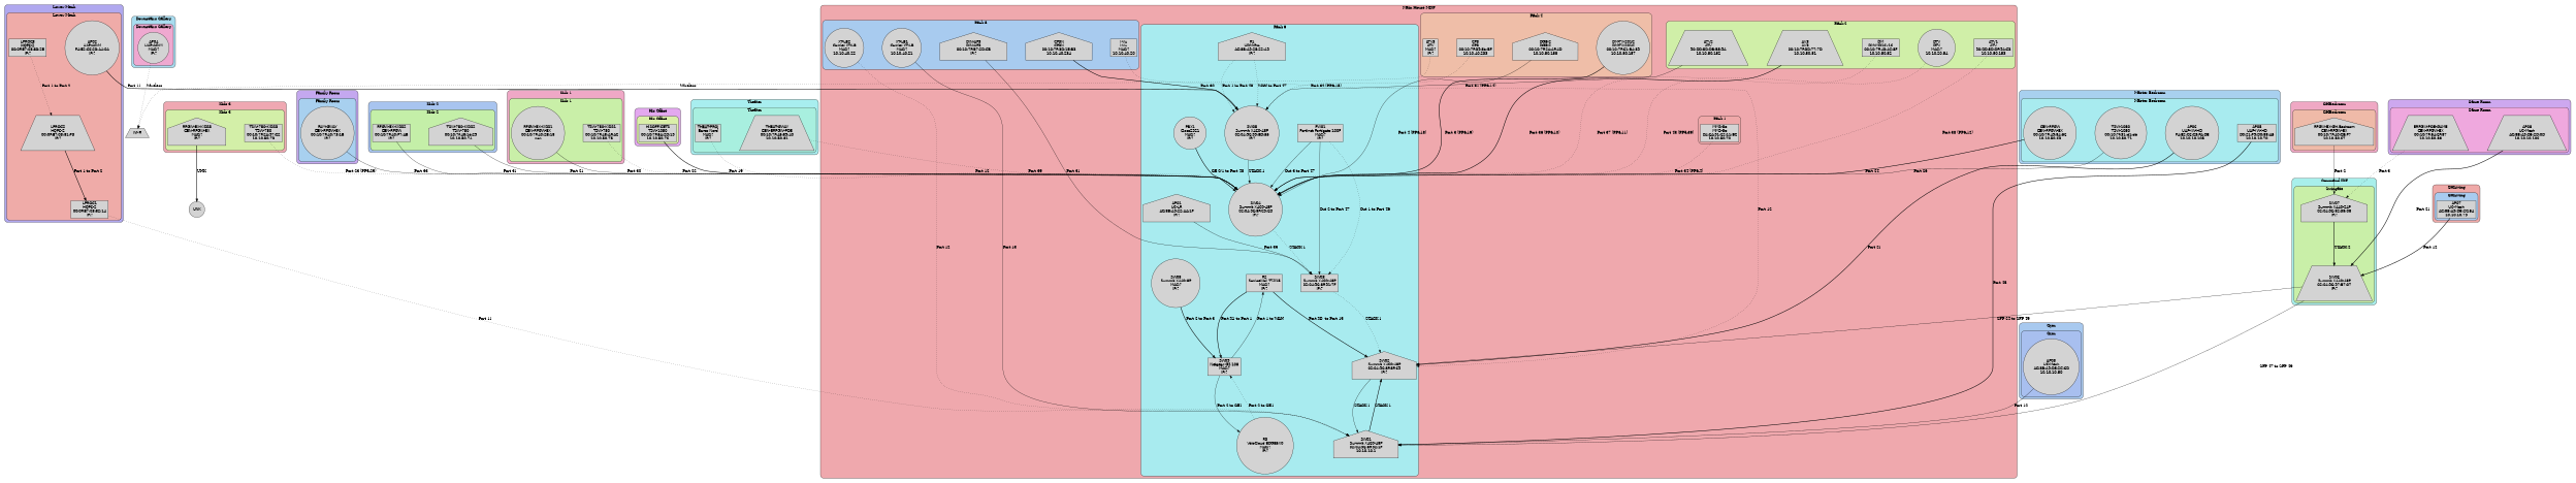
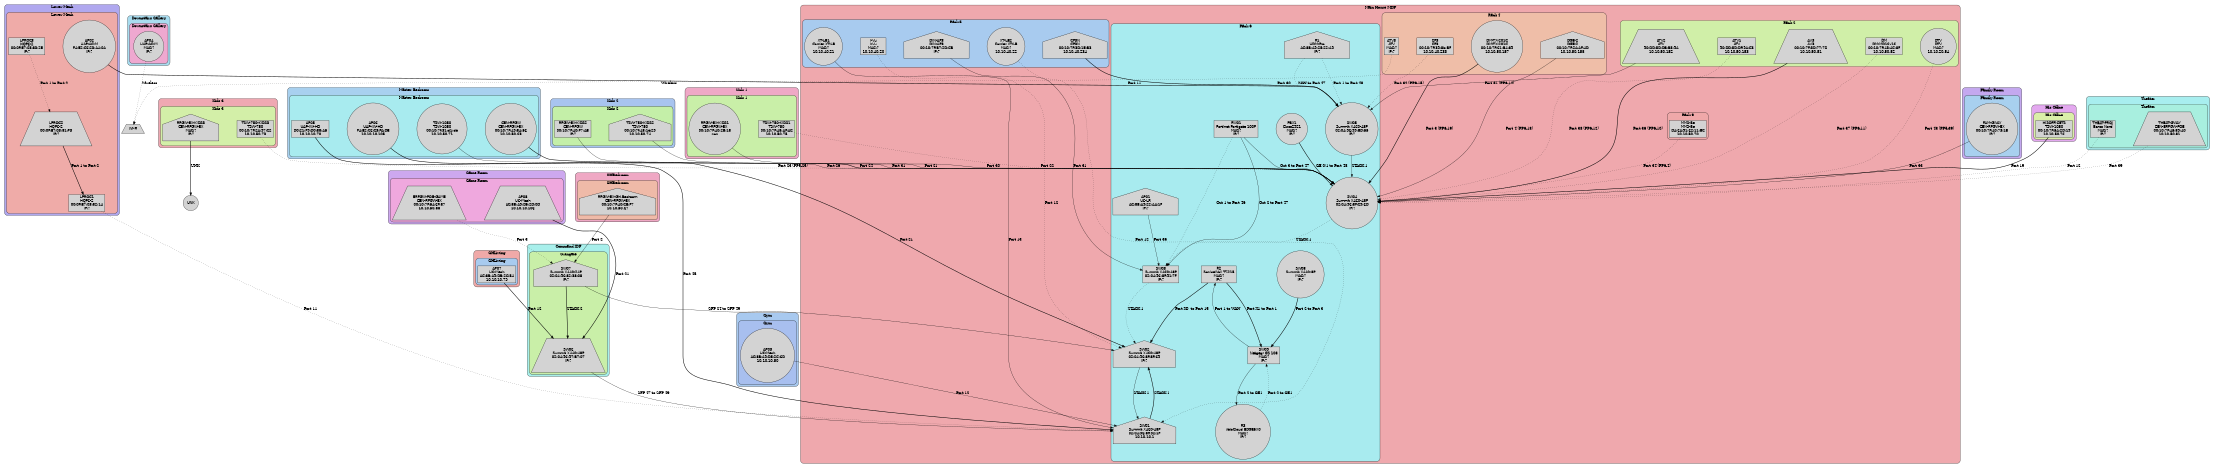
  digraph {
    compound=true
    nodesep=1
    ranksep=1
    node [fillcolor=lightgrey fontname=Helvetica shape=box style=filled]
    edge [style=dotted]
    n1 [label="FW01\nFortinet Fortigate 100F\nMAC:?\nIP:?"]
    n2 [label="R1\nUDM-Pro\nAC:8B:A9:25:22:A9\nIP:?" shape=house]
    n3 [label="R2\nSoniceWall TZ215\nMAC:?\nIP:?"]
    n4 [label="R3\nVeloCloud EDGE5X0\nMAC:?\nIP:?" shape=circle]
    n5 [label="SW01\nSummit X460-48P\n02:04:96:8F:92:1F\n10.10.10.1" shape=house]
    n6 [label="SW02\nSummit X460-48P\n02:04:96:8F:8F:69\nIP:?" shape=house]
    n7 [label="SW03\nSummit X460-48P\n02:04:96:8F:91:7F\nIP:?"]
    n8 [label="SW04\nSummit X460-48P\n02:04:96:8F:C9:6D\nIP:?" shape=circle]
    n9 [label="SW05\nSummit X460-48P\n02:04:96:99:BD:55\nIP:?" shape=circle]
    n10 [label="SW09\nNetgear GS 108\nMAC:?\nIP:?"]
    n11 [label="SW08\nSummit X440-8P\nMAC:?\nIP:?" shape=circle]
    n12 [label="PBX1\nCisco2921\nMAC:?\nIP:?" shape=circle]
    n13 [label="AP01\nU6-LR\nAC:8B:A9:22:AA:1F\nIP:?" shape=house]
    n14 [label="MMS-5e\nMMS-5e\nD4:6A:91:62:11:BC\n10.10.50.70"]
    n15 [label="AV3\nAV3\n00:10:7F:3D:77:7D\n10.10.50.51" shape=trapezium]
    n16 [label="DM\nDM-MD16x16\n00:10:7F:43:4C:8F\n10.10.50.52"]
    n17 [label="ATV1\nATV\n90:DD:5D:DF:9A:C3\n10.10.50.153"]
    n18 [label="ATV2\nATV\n90:DD:5D:DB:B5:9A\n10.10.50.152" shape=trapezium]
    n19 [label="DTV\nDTV\nMAC:?\n10.10.20.54" shape=circle]
    n20 [label="DM-TX-201C\nDM-TX-201C\n00:10:7F:61:B4:89\n10.10.50.157" shape=circle]
    n21 [label="DGE-2\nDGE-2\n00:10:7F:2A:AF:4D\n10.10.50.158" shape=house]
    n22 [label="CP3\nCP3\n00:10:7F:39:8b:BF\n10.10.40.233"]
    n23 [label="ATV3\nATV\nMAC:?\nIP:?"]
    n24 [label="CP3N\nCP3N\n00:10:7F:3D:1E:B3\n10.10.40.234" shape=house]
    n25 [label="DIN-AP3\nDIN-AP3\n00:10:7F:B7:2D:CB\nIP:?" shape=house]
    n26 [label="I-Vu\nI-Vu\nMAC:?\n10.10.40.20"]
    n27 [label="XT-LB1\nCarrier XT-LB\nMAC:?\n10.10.40.21" shape=circle]
    n28 [label="XT-LB2\nCarrier XT-LB\nMAC:?\n10.10.40.22" shape=circle]
    n29 [label="SW06\nSummit X440-48P\n02:04:96:97:B7:07\nIP:?" shape=trapezium]
    n30 [label="SW07\nSummit X440-24P\n02:04:96:82:38:08\nIP:?" shape=house]
    n31 [label="AP02\nUAP-AC-M\nF4:E2:C6:23:A4:0A\nIP:?" shape=circle]
    n32 [label="LPROC1\nHQP6-2\n00:0F:E7:03:82:14\nIP:?"]
    n33 [label="LPROC2\nHQP6-2\n00:0F:E7:03:81:F3\nIP:?" shape=trapezium]
    n34 [label="LPROC3\nHQP6-2\n00:0F:E7:03:83:2E\nIP:?"]
    n35 [label="FAM-GWAY\nCEN-RFGW-EX\n00:10:7F:40:73:1B\nIP:?" shape=circle]
    n36 [label="HISOFFICETS\nTSW-1050\n00:10:7F:5A:2D:19\n10.10.50.76"]
    n37 [label="THEAT-GWAY\nCEN-ERFGW-POE\n00:10:7F:45:89:40\n10.10.50.81" shape=trapezium]
    n38 [label="THEAT-PROJ\nBarco Nord\nMAC:?\nIP:?"]
    n39 [label="AP03\nU6-Mesh\nAC:8B:A9:D5:2C:6D\n10.10.10.50" shape=circle]
    n40 [label="TSW-750-KIDS3\nTSW-750\n00:10:7F:2A:97:C2\n10.10.50.73"]
    n41 [label="RFGW-EX-KIDS3\nCEN-RFGW-EX\nMAC:?\nIP:?" shape=house]
    n42 [label="AP04\nUAP-AC-M\nMAC:?\nIP:?" shape=circle]
    n43 [label="AP05\nUAP-IW-HD\nD0:21:F9:D0:88:A5\n10.10.10.70"]
    n44 [label="TSW-1050\nTSW-1050\n00:10:7f:31:d1:de\n10.10.50.71" shape=circle]
    n45 [label="CEN-RFGW\nCEN-RFGW-EX\n00:10:7F:49:84:56\n10.10.50.63" shape=circle]
    n46 [label="AP06\nUAP-IW-HD\nF4:E2:C6:C3:FA:DE\n10.10.10.105" shape=circle]
    n47 [label="TSW-750-KIDS2\nTSW-750\n00:10:7f:48:1e:29\n10.10.50.74" shape=house]
    n48 [label="RFGW-EX-KIDS2\nCEN-RFGW\n00:10:7F:40:F7:AB\nIP:?"]
    n49 [label="TSW-750-KIDS1\nTSW-750\n00:10:7F:48:AF:AC\n10.10.50.75"]
    n50 [label="RFGW-EX-KIDS1\nCEN-RFGW-EX\n00:10:7F:40:2B:18\nnan" shape=circle]
    n51 [label="AP07\nU6-Mesh\nAC:8B:A9:DB:2C:54\n10.10.10.79"]
    n52 [label="RFGW-EX-GH.Bedroom\nCEN-RFGW-EX\n00:10:7F:40:CE:F7\n10.10.50.67" shape=house]
    n53 [label="AP08\nU6-Mesh\nAC:8B:A9:D5:2D:0D\n10.10.10.106" shape=trapezium]
    n54 [label="ERFGW-POE-GAME\nCEN-RFGW-EX\n00:10:7F:54:6F:87\n10.10.50.88" shape=trapezium]
    "Wi-Fi" [shape=trapezium]
    UNK [shape=circle]
    subgraph cluster_1 {
      fillcolor="#efa8ad"
      label="Main House MDF"
      style="filled,rounded"
      subgraph cluster_2 {
        fillcolor="#a8ebef"
        label="Rack 6"
        style="filled,rounded"
        n1
        n2
        n3
        n4
        n5
        n6
        n7
        n8
        n9
        n10
        n11
        n12
        n13
      }
      subgraph cluster_3 {
        fillcolor="#efa8a9"
-       label="Rack 1"
+       label="Rack 9"
        style="filled,rounded"
        n14
      }
      subgraph cluster_4 {
        fillcolor="#d0efa8"
        label="Rack 2"
        style="filled,rounded"
        n15
        n16
        n17
        n18
        n19
      }
      subgraph cluster_5 {
        fillcolor="#efbea8"
        label="Rack 4"
        style="filled,rounded"
        n20
        n21
        n22
        n23
      }
      subgraph cluster_6 {
        fillcolor="#a8cbef"
        label="Rack 5"
        style="filled,rounded"
        n24
        n25
        n26
        n27
        n28
      }
    }
    subgraph cluster_7 {
      fillcolor="#a8efeb"
      label="Command IDF"
      style="filled,rounded"
      subgraph cluster_8 {
        fillcolor="#c9efa8"
        label=Swingate
        style="filled,rounded"
        n29
        n30
      }
    }
    subgraph cluster_9 {
      fillcolor="#b0a8ef"
      label="Lower Mech"
      style="filled,rounded"
      subgraph cluster_10 {
        fillcolor="#efaba8"
        label="Lower Mech"
        style="filled,rounded"
        n31
        n32
        n33
        n34
      }
    }
    subgraph cluster_11 {
      fillcolor="#c4a8ef"
      label="Family Room"
      style="filled,rounded"
      subgraph cluster_12 {
        fillcolor="#a8d0ef"
        label="Family Room"
        style="filled,rounded"
        n35
      }
    }
    subgraph cluster_13 {
      fillcolor="#e3a8ef"
      label="His Office"
      style="filled,rounded"
      subgraph cluster_14 {
        fillcolor="#daefa8"
        label="His Office"
        style="filled,rounded"
        n36
      }
    }
    subgraph cluster_15 {
      fillcolor="#a8eeef"
      label=Theater
      style="filled,rounded"
      subgraph cluster_16 {
        fillcolor="#a8efdf"
        label=Theater
        style="filled,rounded"
        n37
        n38
      }
    }
    subgraph cluster_17 {
      fillcolor="#a8c9ef"
      label=Gym
      style="filled,rounded"
      subgraph cluster_18 {
        fillcolor="#a8bfef"
        label=Gym
        style="filled,rounded"
        n39
      }
    }
    subgraph cluster_19 {
      fillcolor="#efa8b2"
      label="Kids 3"
      style="filled,rounded"
      subgraph cluster_20 {
        fillcolor="#d3efa8"
        label="Kids 3"
        style="filled,rounded"
        n40
        n41
      }
    }
    subgraph cluster_21 {
      fillcolor="#a8dcef"
      label="Downstairs Gallery"
      style="filled,rounded"
      subgraph cluster_22 {
        fillcolor="#efa8d0"
        label="Downstairs Gallery"
        style="filled,rounded"
        n42
      }
    }
    subgraph cluster_23 {
      fillcolor="#a8d0ef"
      label="Master Bedroom"
      style="filled,rounded"
      subgraph cluster_24 {
        fillcolor="#a8ebef"
        label="Master Bedroom"
        style="filled,rounded"
        n43
        n44
        n45
        n46
      }
    }
    subgraph cluster_25 {
      fillcolor="#a8c4ef"
      label="Kids 2"
      style="filled,rounded"
      subgraph cluster_26 {
        fillcolor="#c4efa8"
        label="Kids 2"
        style="filled,rounded"
        n47
        n48
      }
    }
    subgraph cluster_27 {
      fillcolor="#efa8c6"
      label="Kids 1"
      style="filled,rounded"
      subgraph cluster_28 {
        fillcolor="#c9efa8"
        label="Kids 1"
        style="filled,rounded"
        n49
        n50
      }
    }
    subgraph cluster_29 {
      fillcolor="#efa9a8"
      label=GHLiving
      style="filled,rounded"
      subgraph cluster_30 {
        fillcolor="#a8cbef"
        label=GHLiving
        style="filled,rounded"
        n51
      }
    }
    subgraph cluster_31 {
      fillcolor="#efa8c4"
      label=GHBedroom
      style="filled,rounded"
      subgraph cluster_32 {
        fillcolor="#efbaa8"
        label=GHBedroom
        style="filled,rounded"
        n52
      }
    }
    subgraph cluster_33 {
      fillcolor="#cda8ef"
      label="Game Room"
      style="filled,rounded"
      subgraph cluster_34 {
        fillcolor="#efa8de"
        label="Game Room"
        style="filled,rounded"
        n53
        n54
      }
    }
    n1 -> n7 [label="Out 1 to Port 46"]
    n1 -> n7 [label="Out 2 to Port 47" style=solid]
    n1 -> n8 [label="Out 3 to Port 47" style=solid]
    n2 -> n9 [label="WAN to Port 47"]
    n2 -> n9 [label="Port 1 to Port 48"]
    n3 -> n6 [label="Port X0  to Port 15" style=bold]
    n3 -> n10 [label="Port X1 to Port 1" style=bold]
    n4 -> n10 [label="Port 2 to GE1"]
    n5 -> n6 [label="STACK 1" style=bold]
    n6 -> n5 [label="STACK 1" style=solid]
    n7 -> n6 [label="STACK 1"]
    n8 -> n7 [label="STACK 1"]
    n9 -> n8 [label="STACK 1" style=solid]
    n10 -> n3 [label="Port 1 to WAN" style=solid]
    n10 -> n4 [label="Port 2 to GE1" style=solid]
    n11 -> n10 [label="Port 2 to Port 3" style=bold]
    n12 -> n8 [label="GE 0/1 to Port 48" style=bold]
    n13 -> n7 [label="Port 35" style=solid]
    n14 -> n8 [label="Port 34 (PP6-4)"]
    n15 -> n8 [label="Port 36 (PP6-10)" style=bold]
    n16 -> n8 [label="Port 37 (PP6-11)"]
    n17 -> n8 [label="Port 38 (PP6-12)"]
    n18 -> n9 [label="Port 31 (PP6-14)" style=solid]
    n19 -> n8 [label="Port 43 (PP5-39)"]
    n20 -> n8 [label="Port 3 (PP6-19)" style=bold]
    n21 -> n8 [label="Port 4 (PP6-18)" style=solid]
    n22 -> n9 [label="Port 32 (PP6-15)"]
    n23 -> "Wi-Fi" [label=Wireless]
    n24 -> n9 [label="Port 30" style=bold]
    n25 -> n7 [label="Port 31" style=solid]
    n26 -> n6 [label="Port 12"]
    n27 -> n5 [label="Port 13" style=solid]
    n28 -> n5 [label="Port 12"]
    n29 -> n5 [label="SFP 47 to SFP 49" style=solid]
-   n29 -> n6 [label="SFP 24 to SFP 49" style=solid]
+   n30 -> n6 [label="SFP 24 to SFP 49" style=solid]
    n30 -> n29 [label="STACK 2" style=bold]
    n31 -> n9 [label="Port 11" style=bold]
    n32 -> n5 [label="Port 11"]
    n33 -> n32 [label="Port 1 to Port 2" style=bold]
    n34 -> n33 [label="Port 1 to Port 2"]
    n35 -> n8 [label="Port 33" style=solid]
    n36 -> n8 [label="Port 19" style=bold]
    n37 -> n8 [label="Port 39"]
    n38 -> n8 [label="Port 12"]
    n39 -> n5 [label="Port 12" style=solid]
    n40 -> n8 [label="Port 23 (PP5-25)"]
    n41 -> UNK [label=UNK style=bold]
    n42 -> "Wi-Fi" [label=Wireless]
    n43 -> n5 [label="Port 45" style=bold]
    n44 -> n8 [label="Port 26" style=solid]
    n45 -> n8 [label="Port 24" style=bold]
    n46 -> n6 [label="Port 21" style=bold]
    n47 -> n8 [label="Port 21" style=solid]
    n48 -> n8 [label="Port 31" style=solid]
    n49 -> n8 [label="Port 22"]
    n50 -> n8 [label="Port 30" style=solid]
    n51 -> n29 [label="Port 12" style=bold]
    n52 -> n30 [label="Port 2" style=solid]
    n53 -> n29 [label="Port 21" style=bold]
    n54 -> n30 [label="Port 3"]
  }
